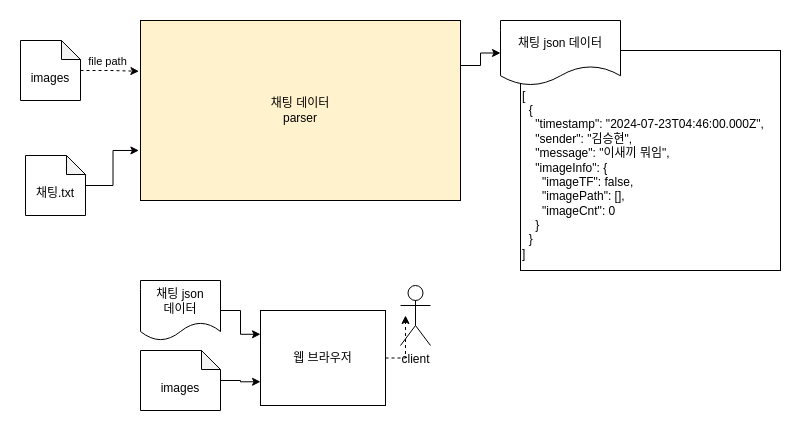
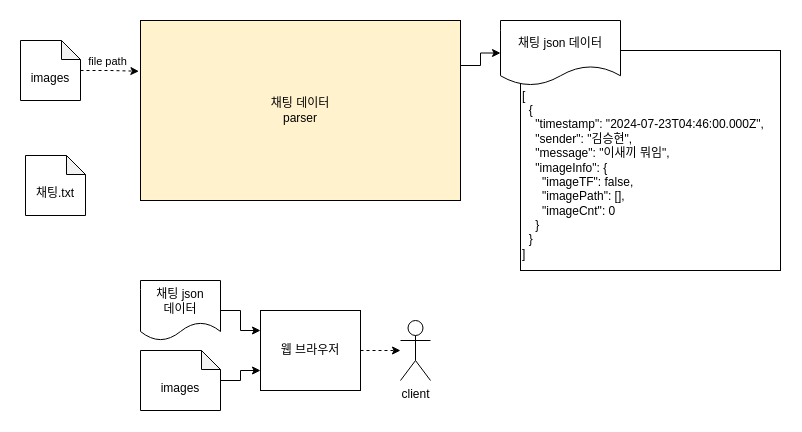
  <mxCell id="0" />
  <mxCell id="1" parent="0" />
  <mxCell id="2" style="edgeStyle=orthogonalEdgeStyle;rounded=0;orthogonalLoop=1;jettySize=auto;html=1;exitX=1;exitY=0.25;exitDx=0;exitDy=0;entryX=0;entryY=0.5;entryDx=0;entryDy=0;" edge="1" parent="1" source="3" target="17"><mxGeometry relative="1" as="geometry" /></mxCell>
  <mxCell id="3" value="채팅 데이터&lt;div&gt;parser&lt;/div&gt;" style="rounded=0;whiteSpace=wrap;html=1;fillColor=#fff2cc;" vertex="1" parent="1"><mxGeometry x="140" y="20" width="320" height="180" as="geometry" /></mxCell>
- <mxCell id="4" style="edgeStyle=orthogonalEdgeStyle;rounded=0;orthogonalLoop=1;jettySize=auto;html=1;entryX=-0.005;entryY=0.722;entryDx=0;entryDy=0;entryPerimeter=0;" edge="1" parent="1" source="5" target="3"><mxGeometry relative="1" as="geometry" /></mxCell>
  <mxCell id="5" value="&lt;div&gt;&lt;br&gt;&lt;/div&gt;채팅.txt" style="shape=note;whiteSpace=wrap;html=1;backgroundOutline=1;darkOpacity=0.05;size=19;" vertex="1" parent="1"><mxGeometry x="25" y="155" width="60" height="60" as="geometry" /></mxCell>
  <mxCell id="6" style="edgeStyle=orthogonalEdgeStyle;rounded=0;orthogonalLoop=1;jettySize=auto;html=1;entryX=-0.005;entryY=0.282;entryDx=0;entryDy=0;dashed=1;entryPerimeter=0;" edge="1" parent="1" source="8" target="3"><mxGeometry relative="1" as="geometry" /></mxCell>
  <mxCell id="7" value="file path" style="edgeLabel;html=1;align=center;verticalAlign=middle;resizable=0;points=[];" vertex="1" connectable="0" parent="6"><mxGeometry x="-0.108" y="-1" relative="1" as="geometry"><mxPoint y="-11" as="offset" /></mxGeometry></mxCell>
  <mxCell id="8" value="&lt;div&gt;&lt;br&gt;&lt;/div&gt;images&lt;div&gt;&lt;/div&gt;" style="shape=note;whiteSpace=wrap;html=1;backgroundOutline=1;darkOpacity=0.05;size=19;" vertex="1" parent="1"><mxGeometry x="20" y="40" width="60" height="60" as="geometry" /></mxCell>
  <mxCell id="9" value="" style="edgeStyle=orthogonalEdgeStyle;rounded=0;orthogonalLoop=1;jettySize=auto;html=1;entryX=0;entryY=0.25;entryDx=0;entryDy=0;" edge="1" parent="1" source="10" target="12"><mxGeometry relative="1" as="geometry" /></mxCell>
  <mxCell id="10" value="채팅 json&lt;div&gt;데이터&lt;/div&gt;" style="shape=document;whiteSpace=wrap;html=1;boundedLbl=1;rounded=0;" vertex="1" parent="1"><mxGeometry x="140" y="280" width="80" height="60" as="geometry" /></mxCell>
  <mxCell id="11" style="edgeStyle=orthogonalEdgeStyle;rounded=0;orthogonalLoop=1;jettySize=auto;html=1;dashed=1;" edge="1" parent="1" source="12" target="13"><mxGeometry relative="1" as="geometry" /></mxCell>
- <mxCell id="12" value="웹 브라우저" style="whiteSpace=wrap;html=1;rounded=0;" vertex="1" parent="1"><mxGeometry x="260" y="310" width="125" height="95" as="geometry" /></mxCell>
- <mxCell id="13" value="client" style="shape=umlActor;verticalLabelPosition=bottom;verticalAlign=top;html=1;outlineConnect=0;" vertex="1" parent="1"><mxGeometry x="400" y="285" width="30" height="60" as="geometry" /></mxCell>
+ <mxCell id="12" value="웹 브라우저" style="whiteSpace=wrap;html=1;rounded=0;" vertex="1" parent="1"><mxGeometry x="260" y="310" width="100" height="80" as="geometry" /></mxCell>
+ <mxCell id="13" value="client" style="shape=umlActor;verticalLabelPosition=bottom;verticalAlign=top;html=1;outlineConnect=0;" vertex="1" parent="1"><mxGeometry x="400" y="320" width="30" height="60" as="geometry" /></mxCell>
  <mxCell id="14" style="edgeStyle=orthogonalEdgeStyle;rounded=0;orthogonalLoop=1;jettySize=auto;html=1;entryX=0;entryY=0.75;entryDx=0;entryDy=0;" edge="1" parent="1" source="15" target="12"><mxGeometry relative="1" as="geometry" /></mxCell>
  <mxCell id="15" value="&lt;div&gt;&lt;br&gt;&lt;/div&gt;images&lt;div&gt;&lt;/div&gt;" style="shape=note;whiteSpace=wrap;html=1;backgroundOutline=1;darkOpacity=0.05;size=19;" vertex="1" parent="1"><mxGeometry x="140" y="350" width="80" height="60" as="geometry" /></mxCell>
  <mxCell id="16" value="&lt;div&gt;&lt;br&gt;&lt;/div&gt;&lt;div&gt;&lt;br&gt;&lt;/div&gt;&lt;div&gt;[&lt;/div&gt;&lt;div&gt;&amp;nbsp; {&lt;/div&gt;&lt;div&gt;&amp;nbsp; &amp;nbsp; &quot;timestamp&quot;: &quot;2024-07-23T04:46:00.000Z&quot;,&lt;/div&gt;&lt;div&gt;&amp;nbsp; &amp;nbsp; &quot;sender&quot;: &quot;김승현&quot;,&lt;/div&gt;&lt;div&gt;&amp;nbsp; &amp;nbsp; &quot;message&quot;: &quot;이새끼 뭐임&quot;,&lt;/div&gt;&lt;div&gt;&amp;nbsp; &amp;nbsp; &quot;imageInfo&quot;: {&lt;/div&gt;&lt;div&gt;&amp;nbsp; &amp;nbsp; &amp;nbsp; &quot;imageTF&quot;: false,&lt;/div&gt;&lt;div&gt;&amp;nbsp; &amp;nbsp; &amp;nbsp; &quot;imagePath&quot;: [],&lt;/div&gt;&lt;div&gt;&amp;nbsp; &amp;nbsp; &amp;nbsp; &quot;imageCnt&quot;: 0&lt;/div&gt;&lt;div&gt;&amp;nbsp; &amp;nbsp; }&lt;/div&gt;&lt;div&gt;&amp;nbsp; }&lt;/div&gt;&lt;div&gt;]&lt;/div&gt;" style="rounded=0;whiteSpace=wrap;html=1;align=left;" vertex="1" parent="1"><mxGeometry x="520" y="50" width="260" height="220" as="geometry" /></mxCell>
  <mxCell id="17" value="채팅 json 데이터" style="shape=document;whiteSpace=wrap;html=1;boundedLbl=1;rounded=0;" vertex="1" parent="1"><mxGeometry x="500" y="20" width="120" height="65" as="geometry" /></mxCell>
